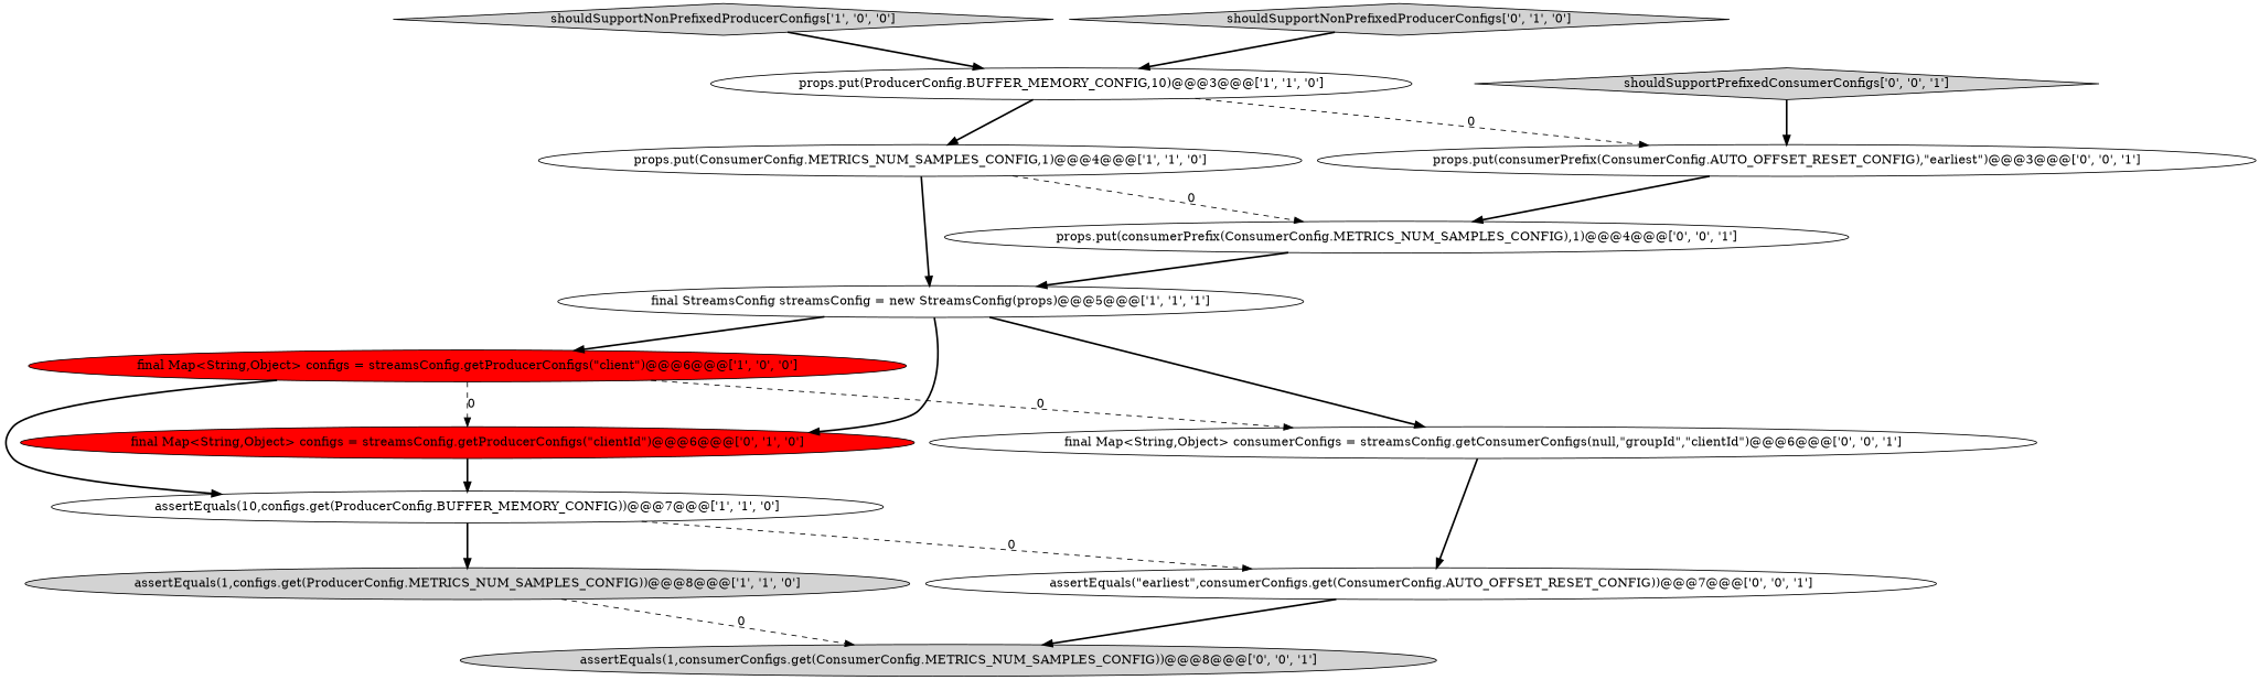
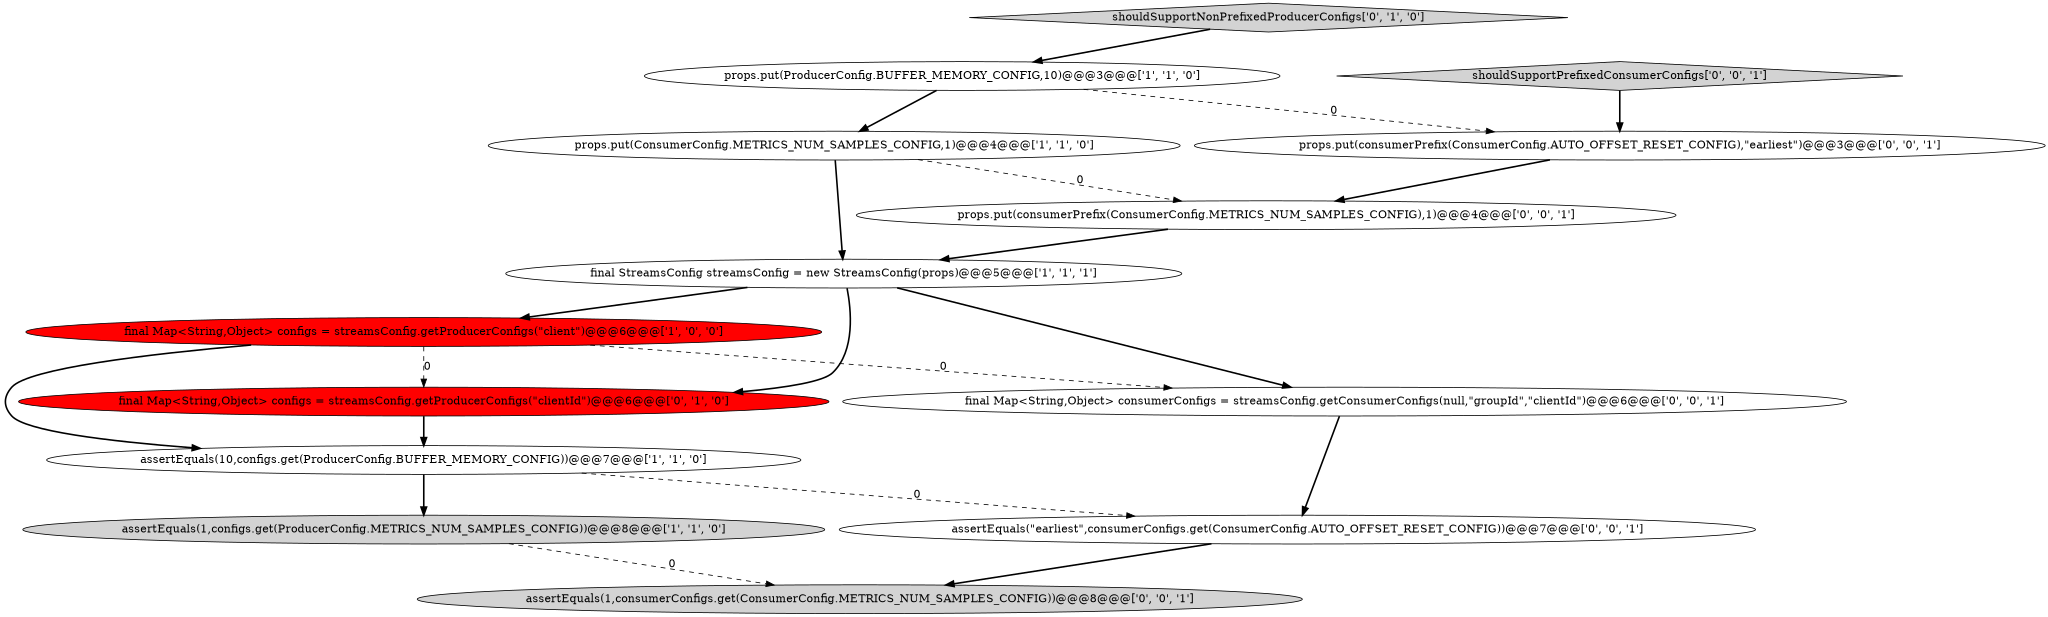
  digraph {
    node [fillcolor=white shape=ellipse style=filled]
    edge [style=bold]
    n1 [fillcolor=lightgray label="assertEquals(1,configs.get(ProducerConfig.METRICS_NUM_SAMPLES_CONFIG))@@@8@@@['1', '1', '0']"]
    n2 [fillcolor=lightgray label="assertEquals(1,consumerConfigs.get(ConsumerConfig.METRICS_NUM_SAMPLES_CONFIG))@@@8@@@['0', '0', '1']"]
    n3 [fillcolor=lightgray label="shouldSupportPrefixedConsumerConfigs['0', '0', '1']" shape=diamond]
    n4 [label="props.put(consumerPrefix(ConsumerConfig.AUTO_OFFSET_RESET_CONFIG),\"earliest\")@@@3@@@['0', '0', '1']"]
    n5 [label="props.put(ConsumerConfig.METRICS_NUM_SAMPLES_CONFIG,1)@@@4@@@['1', '1', '0']"]
    n6 [label="final StreamsConfig streamsConfig = new StreamsConfig(props)@@@5@@@['1', '1', '1']"]
    n7 [label="props.put(consumerPrefix(ConsumerConfig.METRICS_NUM_SAMPLES_CONFIG),1)@@@4@@@['0', '0', '1']"]
    n8 [label="props.put(ProducerConfig.BUFFER_MEMORY_CONFIG,10)@@@3@@@['1', '1', '0']"]
-   n9 [fillcolor=lightgray label="shouldSupportNonPrefixedProducerConfigs['1', '0', '0']" shape=diamond]
    n10 [label="assertEquals(\"earliest\",consumerConfigs.get(ConsumerConfig.AUTO_OFFSET_RESET_CONFIG))@@@7@@@['0', '0', '1']"]
    n11 [fillcolor=lightgray label="shouldSupportNonPrefixedProducerConfigs['0', '1', '0']" shape=diamond]
    n12 [label="assertEquals(10,configs.get(ProducerConfig.BUFFER_MEMORY_CONFIG))@@@7@@@['1', '1', '0']"]
    n13 [fillcolor=red label="final Map<String,Object> configs = streamsConfig.getProducerConfigs(\"client\")@@@6@@@['1', '0', '0']"]
    n14 [fillcolor=red label="final Map<String,Object> configs = streamsConfig.getProducerConfigs(\"clientId\")@@@6@@@['0', '1', '0']"]
    n15 [label="final Map<String,Object> consumerConfigs = streamsConfig.getConsumerConfigs(null,\"groupId\",\"clientId\")@@@6@@@['0', '0', '1']"]
    n1 -> n2 [label=0 style=dashed]
    n3 -> n4
    n4 -> n7
    n5 -> n6
    n5 -> n7 [label=0 style=dashed]
    n6 -> n13
    n6 -> n14
    n6 -> n15
    n7 -> n6
    n8 -> n4 [label=0 style=dashed]
    n8 -> n5
-   n9 -> n8
    n10 -> n2
    n11 -> n8
    n12 -> n1
    n12 -> n10 [label=0 style=dashed]
    n13 -> n12
    n13 -> n14 [label=0 style=dashed]
    n13 -> n15 [label=0 style=dashed]
    n14 -> n12
    n15 -> n10
  }
